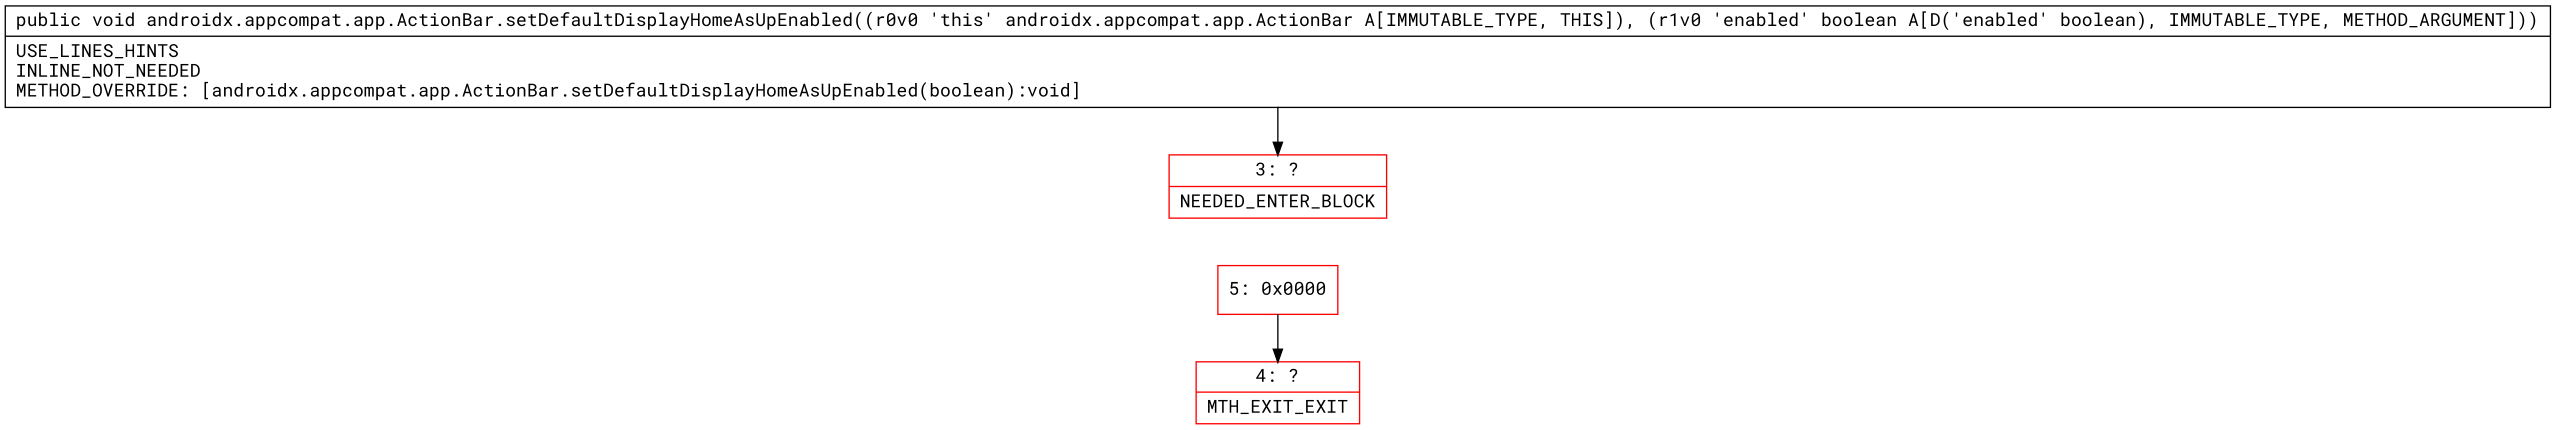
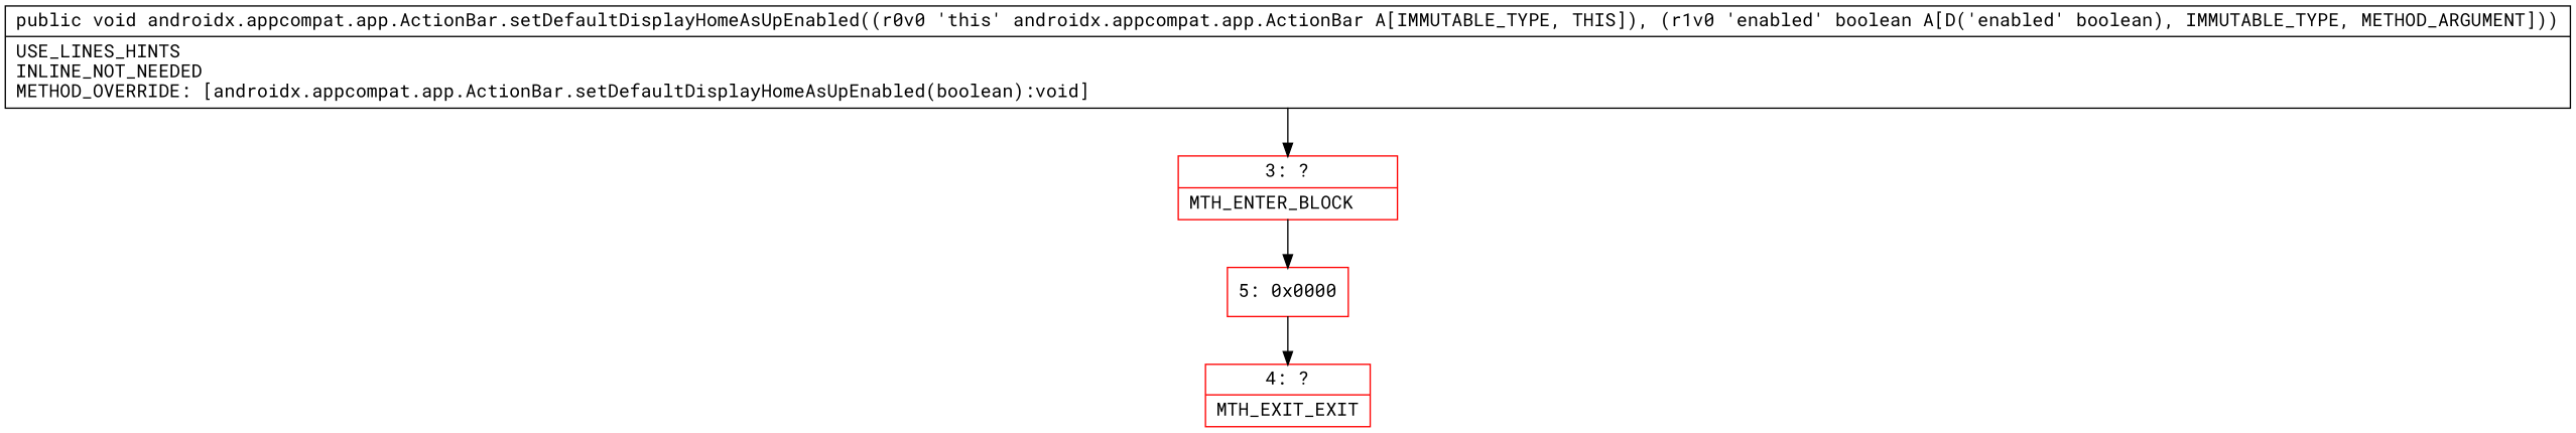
  digraph {
    fontname="Roboto Mono"
    node [color=red fontname="Roboto Mono" shape=record]
    edge [fontname="Roboto Mono"]
-   n1 [label="{3\:\ ?|NEEDED_ENTER_BLOCK\l}"]
+   n1 [label="{3\:\ ?|MTH_ENTER_BLOCK\l}"]
    n2 [label="{5\:\ 0x0000}"]
    n3 [label="{4\:\ ?|MTH_EXIT_EXIT\l}"]
    n4 [label="{public void androidx.appcompat.app.ActionBar.setDefaultDisplayHomeAsUpEnabled((r0v0 'this' androidx.appcompat.app.ActionBar A[IMMUTABLE_TYPE, THIS]), (r1v0 'enabled' boolean A[D('enabled' boolean), IMMUTABLE_TYPE, METHOD_ARGUMENT]))  | USE_LINES_HINTS\lINLINE_NOT_NEEDED\lMETHOD_OVERRIDE: [androidx.appcompat.app.ActionBar.setDefaultDisplayHomeAsUpEnabled(boolean):void]\l}" color=""]
    subgraph cluster_1 {
      label="R(0)"
    }
+   n1 -> n2
    n2 -> n3
    n4 -> n1
  }
